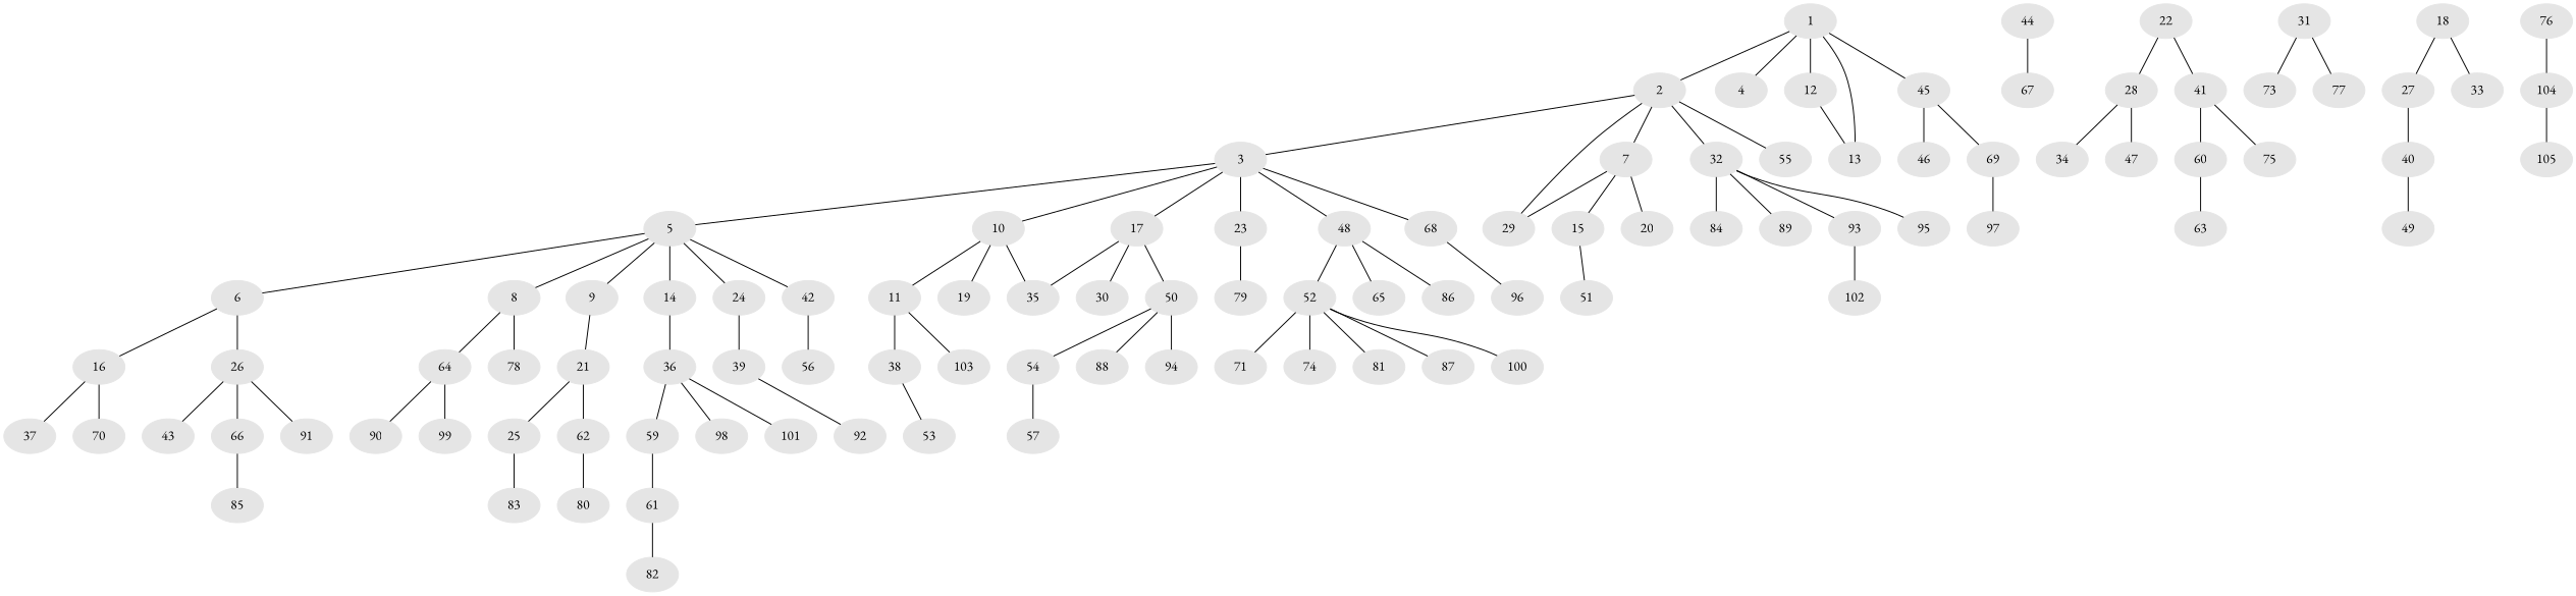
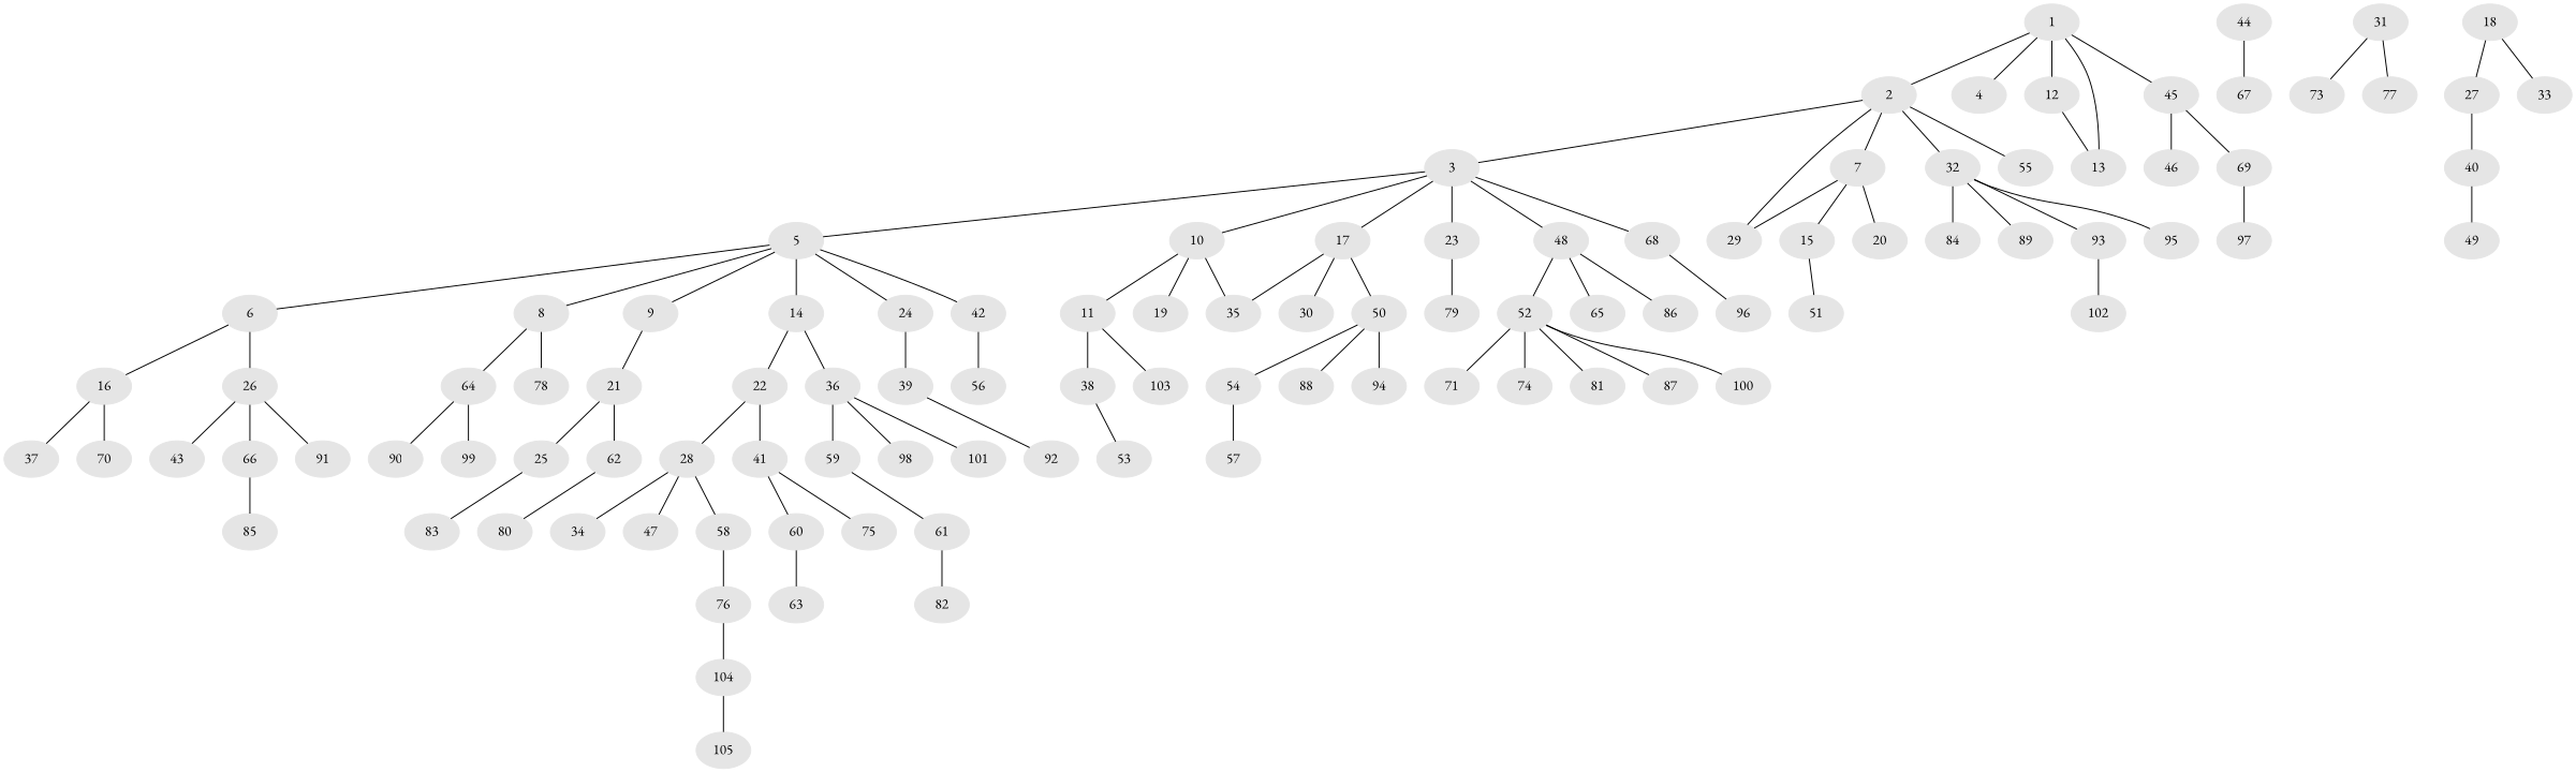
  graph {
    fontname="EB Garamond"
    node [color=gray90 fontname="EB Garamond" style=filled]
    edge [fontname="EB Garamond"]
    1
    2
    4
    12
    45
    13
    3
    7
    29
    32
    55
    44
    67
    46
    69
    5
    10
    17
    23
    48
    68
    15
    20
    84
    89
    93
    95
    6
    8
    9
    14
    24
    42
    11
    19
    35
    30
    50
    79
    52
    65
    86
    96
    16
    26
    64
    78
    21
    22
    36
    39
    56
    37
    70
    43
    66
    91
    51
    31
    73
    77
    90
    99
    25
    62
    38
    103
    53
    28
    41
    59
    98
    101
    18
    27
    33
    54
    88
    94
    40
    83
    80
    34
    47
+   58
    60
    75
    92
    85
    49
    76
    102
    61
    63
    97
    71
    74
    81
    87
    100
    57
    104
    82
    105
    1 -- 2
    1 -- 4
    1 -- 12
    1 -- 45
    1 -- 13
    2 -- 3
    2 -- 7
    2 -- 29
    2 -- 32
    2 -- 55
    12 -- 13
    45 -- 46
    45 -- 69
    3 -- 5
    3 -- 10
    3 -- 17
    3 -- 23
    3 -- 48
    3 -- 68
    7 -- 29
    7 -- 15
    7 -- 20
    32 -- 84
    32 -- 89
    32 -- 93
    32 -- 95
    44 -- 67
    69 -- 97
    5 -- 6
    5 -- 8
    5 -- 9
    5 -- 14
    5 -- 24
    5 -- 42
    10 -- 11
    10 -- 19
    10 -- 35
    17 -- 35
    17 -- 30
    17 -- 50
    23 -- 79
    48 -- 52
    48 -- 65
    48 -- 86
    68 -- 96
    15 -- 51
    93 -- 102
    6 -- 16
    6 -- 26
    8 -- 64
    8 -- 78
    9 -- 21
+   14 -- 22
    14 -- 36
    24 -- 39
    42 -- 56
    11 -- 38
    11 -- 103
    50 -- 54
    50 -- 88
    50 -- 94
    52 -- 71
    52 -- 74
    52 -- 81
    52 -- 87
    52 -- 100
    16 -- 37
    16 -- 70
    26 -- 43
    26 -- 66
    26 -- 91
    64 -- 90
    64 -- 99
    21 -- 25
    21 -- 62
    22 -- 28
    22 -- 41
    36 -- 59
    36 -- 98
    36 -- 101
    39 -- 92
    66 -- 85
    31 -- 73
    31 -- 77
    25 -- 83
    62 -- 80
    38 -- 53
    28 -- 34
    28 -- 47
+   28 -- 58
    41 -- 60
    41 -- 75
    59 -- 61
    18 -- 27
    18 -- 33
    27 -- 40
    54 -- 57
    40 -- 49
+   58 -- 76
    60 -- 63
    76 -- 104
    61 -- 82
    104 -- 105
  }
